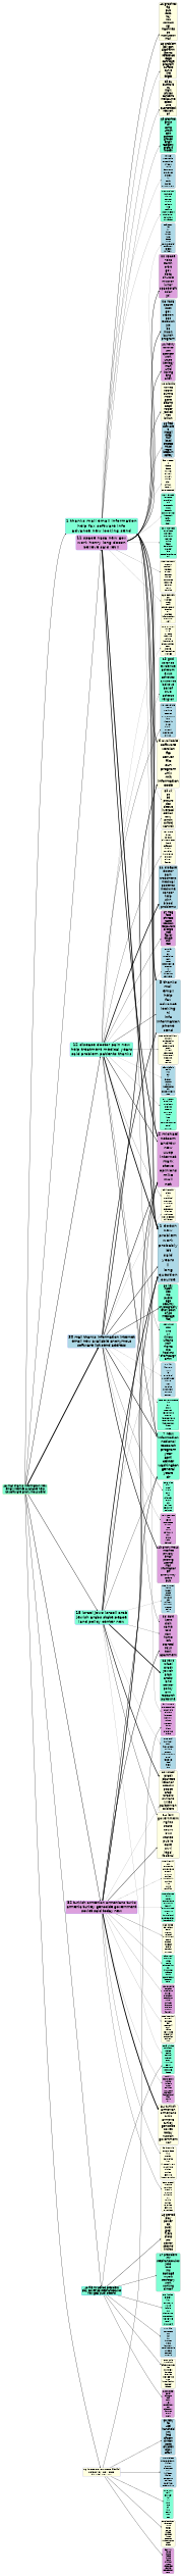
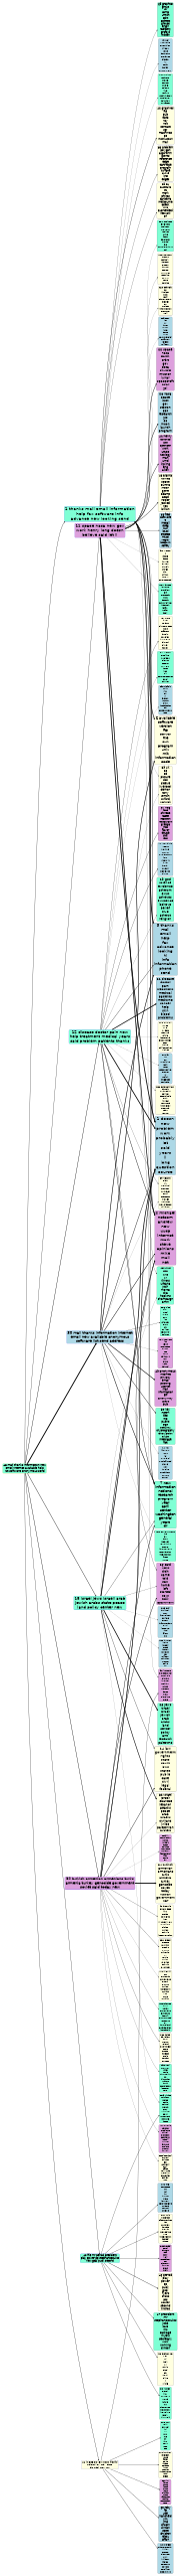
  digraph {
    fontname=helvetica
    ranksep=2.8
    rankdir=LR
    node [color=black fontname=helvetica fontsize=50 rank=3 shape=box style="rounded,filled" fillcolor=lightyellow]
    edge [dir=forward fontname=helvetica penwidth=2.2803 arrowhead=dot]
    n1 [label="1 doesn\nnew\nproblem\nwork\nprobably\nlet\nsaid\nyears\nll\nlong\nquestion\ncourse" fillcolor=lightblue]
    n2 [fontsize=46.1741 label="2 michael\nnetcom\nandrew\nnew\nuucp\ninternet\nmark\nsteve\nopinions\nmike\nmail\nnet" fillcolor=plum]
    n3 [fontsize=44.9965 label="3 thanks\nmail\nemail\nhelp\nfax\nadvance\nlooking\nhi\ninfo\ninformation\nphone\nsend" fillcolor=lightblue]
    n4 [fontsize=40.6629 label="6 available\nsoftware\nversion\nftp\nserver\nfile\nsun\nprogram\nunix\nmit\ninformation\ncode"]
    n5 [fontsize=40.4508 label="7 new\ninformation\nnational\nresearch\nprogram\nyear\napril\ncenter\nwashington\ngeneral\nyears\ndr" fillcolor=aquamarine]
    n6 [fontsize=32.2729 label="39 uk\nac\ned\npicture\ndcs\nsleeve\nliverpool\ndemon\ntony\nsimon\noxford\nwarwick"]
    n7 [fontsize=31.7793 label="42 graphics\nftp\npub\ndata\nray\nrisc\ncontact\nsgi\nmachines\npc\ninstruction\nmail"]
    n8 [fontsize=29.6749 label="56 problem\npolygon\nalgorithm\npoints\nreference\nedge\ncartridge\nprogram\nsurface\ncurve\nline\nedges"]
    n9 [fontsize=29.5996 label="59 au\naustralia\noz\nmark\nphilips\ncanberra\nmelbourne\nqdeck\nuwa\nquarterdeck\nnetwork\nprl"]
    n10 [fontsize=28.6849 label="69 graphics\ngroup\nch\ncomp\numich\nsplit\naspects\ngroups\nengin\nradiosity\ngrafsys\nhidden" fillcolor=aquamarine]
    n11 [fontsize=27.7548 label="79 sgi\nupgrade\ngraphics\nsilicon\nucsd\ndemers\nproduct\ndiego\niw\npath\nsales\ncustomers" fillcolor=lightblue]
    n12 [fontsize=27.1346 label="91 image\nprocessing\nanalysis\nplplot\nimages\nsphinx\nplots\nscreen\ndata\nhips\nplotting\ntube" fillcolor=plum]
    n13 [fontsize=26.3733 label="111 points\nsphere\nplane\ncenter\ncircle\nbolson\nline\nradius\nwashington\ncoplanar\nsolution\nsurface" fillcolor=aquamarine]
    n14 [fontsize=36.1439 label="22 space\nnasa\nearth\norbit\ngov\ndata\nshuttle\nmission\nlunar\nspacecraft\nsolar\njpl" fillcolor=plum]
    n15 [fontsize=34.9684 label="28 nasa\nspace\ncost\ngov\nstation\npat\nresearch\njsc\ndc\nmoon\nlaunch\nprogram" fillcolor=lightblue]
    n16 [fontsize=31.8945 label="41 henry\ntoronto\nzoo\nspencer\nwork\nutzoo\nzoology\nman\numd\nkipling\neng\nallen" fillcolor=plum]
    n17 [fontsize=31.532 label="45 uiuc\ncso\nuxa\nux\nillinois\nurbana\njosh\nmanta\ncka\nhopkins\nchampaign\namin" fillcolor=aquamarine]
    n18 [fontsize=31.3763 label="48 alaska\nnsmca\nspace\naurora\nmoon\ngene\nadams\nacad\nraider\njacked\nnet\nbillion"]
    n19 [fontsize=28.7847 label="66 fred\nsoftware\nti\nmccall\ndseg\nnick\nlevel\nprocess\nmksol\nnegev\nbedouin\nsafety" fillcolor=lightblue]
    n20 [fontsize=27.1006 label="93 water\nti\ndseg\ndept\nmwra\npyron\nskndiv\ncities\ncity\ndillon\nheavy\nexpressed"]
    n21 [fontsize=26.5751 label="107 drugs\niastate\ngordian\narf\ngenesis\nmcs\nbeach\nschmidling\njrbeach\njeffry\nsafer\njack" fillcolor=aquamarine]
    n22 [fontsize=26.2843 label="114 rockets\nengines\nrocketry\nmancus\nrocket\nprize\nfeet\nbackers\nmodel\nfaa\naccelerations\nad" fillcolor=aquamarine]
    n23 [fontsize=26.1775 label="118 centaur\nproton\ncalpoly\njgreen\ngreen\njames\nstage\ntrumpet\nrequire\ncomm\nzeus\ncombo"]
    n24 [fontsize=24.645 label="161 gehrels\nsq\njupiter\nmsb\nradii\nobservatory\nbrader\nau\nproject\ninformation\ngamma\nneil"]
    n25 [fontsize=24.108 label="189 gary\nke\nzv\nlunar\nmoon\nluna\nbase\nuucp\ncommercial\ncoffman\nlarger\nmilitary" fillcolor=lightblue]
    n26 [fontsize=37.284 label="19 god\nscience\nevidence\natheism\nexist\natheists\nexistence\nbelieve\nbelief\ntrue\natheist\nreligion" fillcolor=aquamarine]
    n27 [fontsize=36.5527 label="21 disease\ndoctor\npain\ntreatment\nmedical\npatients\nmedicine\ncancer\nhelp\nskin\nblood\nproblems" fillcolor=lightblue]
    n28 [fontsize=35.2628 label="26 said\nwent\ndidn\ncame\ntold\nsaw\nhome\nleft\nstarted\nsays\ntook\napartment" fillcolor=plum]
    n29 [fontsize=28.7509 label="67 msg\nfood\nchinese\ntaste\nreaction\nrestaurant\nallergic\nmot\nflavor\ndougb\nsick\neat" fillcolor=plum]
    n30 [fontsize=28.4008 label="71 candida\nyeast\nnoring\nsteve\nsymptoms\njon\nvitamin\ndyer\nbody\nquack\npatients\nsinus" fillcolor=lightblue]
    n31 [fontsize=28.3181 label="73 msg\ndyer\nspdcc\nglutamate\nfood\neffects\nbrain\nstudies\nhumans\nblood\nolney\nfoods"]
    n32 [fontsize=27.2708 label="87 water\ncooling\nnuclear\nplants\nsteam\ntowers\nheat\nhot\nair\ntemperature\ncool\npower" fillcolor=aquamarine]
    n33 [fontsize=27.2109 label="89 health\naids\nhiv\nmedical\ncancer\nnumber\napril\ntobacco\nhicnet\nvolume\nnewsletter\nchildren"]
    n34 [fontsize=25.7774 label="128 cnsvax\nuwec\nnye\nnyeda\nabsurd\nclinic\nbertrand\nabsurdities\neau\nclaire\nphilosopher\nwishes"]
    n35 [fontsize=25.1243 label="144 jb\nron\ngr\nmedicine\nroth\nrose\nalternative\nproper\nrr\nuclink\ndiseases\nberkeley" fillcolor=lightblue]
    n36 [fontsize=24.2792 label="180 acidophilous\nthrush\noutbreaks\ntaking\nastemizole\ngain\nlinked\nresumed\nhismanal\nmccurdy\nsdsu\nucsvax"]
    n37 [fontsize=24.0992 label="190 zisfein\npolio\njim\ndn\njl\nfactory\nmotor\nslmr\nheadache\ngb\nassignment\npps" fillcolor=lightblue]
    n38 [fontsize=38.5467 label="14 law\ngovernment\nrights\nstate\ncourt\nlaws\nstates\npublic\ncase\ncivil\nlegal\nfederal"]
    n39 [fontsize=35.5789 label="25 jews\nisrael\nisraeli\njewish\narab\narabs\nland\ncenter\npolicy\nanti\nresearch\npalestine" fillcolor=aquamarine]
    n40 [fontsize=33.7703 label="32 israel\nisraeli\nlebanese\nlebanon\nattacks\npeace\narab\nisraelis\ncivilians\nkilled\npalestinian\nsoldiers"]
    n41 [fontsize=26.6179 label="105 adl\nbullock\nsan\nfrancisco\npolice\narens\ninformation\nanti\nleague\nyigal\nfiles\nlos" fillcolor=lightblue]
    n42 [fontsize=24.6563 label="159 white\nsoldiers\nmales\nstrip\nschool\nmarch\narmy\nwinning\nbank\nmagnetic\nclosure\nriggs" fillcolor=aquamarine]
    n43 [fontsize=23.434 label="215 human\nrights\nisraeli\nisrael\nhasan\ntulkarm\nse\nmilitary\nsolution\nmaster\nsolve\nuu" fillcolor=lightblue]
    n44 [fontsize=31.135 label="49 anonymous\ninternet\nprivacy\nemail\nposting\nusenet\nmail\ninformation\neff\nanonymity\nusers\npub" fillcolor=plum]
    n45 [fontsize=31.0213 label="50 key\nripem\ndes\nrsa\npublic\npgp\nsecurity\ncryptography\nencryption\ncrypt\nmessage\nfaq" fillcolor=aquamarine]
    n46 [fontsize=28.2343 label="74 lib\nlibxmu\nxmu\nld\nsymbol\nundefined\ndoug\nusr\nimake\nproblem\nsunos\nerror" fillcolor=lightblue]
    n47 [fontsize=26.794 label="103 government\nisc\nbr\nthor\nsteveh\nhendricks\nsteve\nlibertarians\nregulation\nlibertarian\nfree\nuucp" fillcolor=aquamarine]
    n48 [fontsize=25.8392 label="126 nist\ngov\nncsl\nmarc\ncsrc\nlist\nclipper\nexpn\ntis\ntrying\nsecurity\ntelnet" fillcolor=aquamarine]
    n49 [fontsize=25.4793 label="134 request\nlist\nsend\nrequests\nautos\nrec\nspss\nballtown\nprk\ncma\nwelty\nschool" fillcolor=plum]
    n50 [fontsize=33.6645 label="34 turkish\narmenian\narmenians\nturks\narmenia\nturkey\ngenocide\nsoviet\ntoday\nrussian\ngovernment\nwar"]
    n51 [fontsize=26.9347 label="98 bosnia\narromdee\njhu\nserbs\nsomalia\nken\njyusenkyou\nmuslims\nsides\nturkey\nethnic\nintervention"]
    n52 [fontsize=25.5547 label="132 greek\ngreece\nturkish\ngreeks\ncyprus\nminority\nuv\nturks\nturkey\ncypriot\nethnic\ncypriots"]
    n53 [fontsize=25.1701 label="143 henrik\nbm\narmenia\narmenians\nazeris\ncyprus\nturkey\nkarabakh\nturkish\nkpc\nturks\nconflict"]
    n54 [fontsize=24.9013 label="148 planes\nonur\nyalcin\narmenians\narmenia\nhenrik\nannounced\nweapons\noy\nhomeland\nazerbadjan\nkarabakh" fillcolor=aquamarine]
    n55 [fontsize=24.6534 label="160 sdpa\ndavidian\nbook\nurartu\nyalanci\npublished\npage\npages\nforged\nargic\nserdar\nquotes"]
    n56 [fontsize=23.8635 label="198 nazi\ngerman\nhitler\nnazis\nchancellor\nss\nhimmler\nindians\ndodd\ntranslation\nkastner\nparty" fillcolor=aquamarine]
    n57 [fontsize=23.5255 label="212 anania\npersian\nproblems\nshirak\nproblem\npersians\norbeli\nprince\nfamous\nancient\ntroops\nfourth" fillcolor=plum]
    n58 [fontsize=22.8801 label="251 istanbul\nermeni\nankara\ned\nosmanli\nturk\noffice\nhakkinda\nmezalimi\nermeniler\naskeri\nnun"]
    n59 [fontsize=22.7074 label="259 kk\ntranslation\nkubilay\nkultigin\nsuat\npolitics\nstrongest\ncarleton\nfatherland\nfilth\nsouls\nbu" fillcolor=plum]
    n60 [fontsize=31.3943 label="46 period\nplay\npower\npp\npuck\ngoal\nflyers\nshots\npts\nscorer\nsecond\nlindros"]
    n61 [fontsize=31.3843 label="47 president\nmr\nstephanopoulos\njobs\nsaid\nms\npackage\nmyers\nsecretary\nwork\nworking\nclinton" fillcolor=aquamarine]
+   n62 [fontsize=28.2286 label="75 behanna\nnec\nnj\nlock\nsyl\nchris\ndod\ncb\npack\nbike\nll\nwide"]
    n63 [fontsize=27.6705 label="80 judas\ngreek\njim\ncontext\nword\nbible\nmr\ndecenso\nmatthew\nhanging\nreply\nhimself" fillcolor=aquamarine]
    n64 [fontsize=24.4036 label="171 file\ncongress\nmr\nnd\nhr\nhouse\nrkba\njanuary\ncarcinogenic\nunited\ncontrol\namend" fillcolor=lightblue]
    n65 [fontsize=24.37 label="172 unit\ninstalled\naftermarket\nles\nquicken\nhonda\nbrandt\nmanaging\nunc\ninstallation\nbartel\nplace"]
    n66 [fontsize=22.9048 label="245 scodal\ncorel\nbitmap\njeff\ntoby\nlyall\ncoreldraw\nqcr\nglasgow\nformat\ngrad\nmain" fillcolor=plum]
    n67 [fontsize=29.5728 label="60 roby\nfbi\nudel\nhandheld\njim\njmd\nchopin\nclinton\nscott\nchildren\nidbsu\naffair" fillcolor=lightblue]
    n68 [fontsize=25.2521 label="140 object\nphotography\nkirlian\nenergy\npictures\nunlv\nkrillean\nfields\npatterns\nspikes\nspelling\ntodamhyp" fillcolor=lightblue]
    n69 [fontsize=24.4393 label="170 run\nrally\nannual\njul\nww\nmm\nmc\nth\njun\ntour\nsep\noct" fillcolor=aquamarine]
    n70 [fontsize=21.603 label="328 brothers\npharaoh\nwood\nfisher\negypt\njudas\nsculptor\nknot\nstatue\njudgements\nrabbi\nchess"]
    n71 [fontsize=20.9633 label="367 ku\nkong\nhong\nillegal\nhung\nlotus\nsimilar\nmass\ndisagree\nearlier\nperception\ngmt" fillcolor=plum]
    n72 [color=blue label="1 thanks mail email information\nhelp fax software info\nadvance new looking send" rank=2 fillcolor=aquamarine]
    n73 [color=blue fontsize=47.3234 label="11 space nasa new gov\nwork henry long doesn\nbelieve said let ll" rank=2 fillcolor=plum]
    n74 [color=blue fontsize=46.7367 label="12 disease doctor pain new\nhelp treatment medical years\nsaid problem patients thanks" rank=2 fillcolor=aquamarine]
    n75 [color=blue fontsize=45.5313 label="18 israel jews israeli arab\njewish arabs state peace\nland policy center new" rank=2 fillcolor=aquamarine]
    n76 [color=blue fontsize=41.9207 label="30 mail thanks information internet\nemail new available anonymous\nsoftware list send address" rank=2 fillcolor=lightblue]
    n77 [color=blue fontsize=41.5821 label="32 turkish armenian armenians turks\narmenia turkey genocide government\nsoviet said today new" rank=2 fillcolor=plum]
    n78 [color=blue fontsize=28.5028 label="40 file mr period president\nplay power pp stephanopoulos\nnew goal puck second" rank=2 fillcolor=aquamarine]
    n79 [color=blue fontsize=27.9532 label="46 image government file fbi\nobject key roby data\ndb udel new run" rank=2]
    n80 [color=orange fontsize=30.751 label="43 mail thanks information new\nemail internet available help\nlist software anonymous send" fillcolor=aquamarine]
    subgraph sub_1 {
      rank=same
      n1
      n2
      n3
      n4
      n5
      n6
      n7
      n8
      n9
      n10
      n11
      n12
      n13
      n14
      n15
      n16
      n17
      n18
      n19
      n20
      n21
      n22
      n23
      n24
      n25
      n26
      n27
      n28
      n29
      n30
      n31
      n32
      n33
      n34
      n35
      n36
      n37
      n38
      n39
      n40
      n41
      n42
      n43
      n44
      n45
      n46
      n47
      n48
      n49
      n50
      n51
      n52
      n53
      n54
      n55
      n56
      n57
      n58
      n59
      n60
      n61
+     n62
      n63
      n64
      n65
      n66
      n67
      n68
      n69
      n70
      n71
    }
    subgraph sub_2 {
      rank=same
      n72
      n73
      n74
      n75
      n76
      n77
      n78
      n79
    }
    subgraph sub_3 {
      rank=same
      n80
    }
    subgraph sub_4 {
      rank=same
    }
    subgraph sub_5 {
      rank=same
    }
    n72 -> n1 [penwidth=4.9616 arrowhead=diamond]
    n72 -> n2 [penwidth=4.5247]
    n72 -> n3 [penwidth=9.7294]
    n72 -> n4 [penwidth=6.2271]
    n72 -> n5 [penwidth=4.0409 arrowhead=diamond]
    n72 -> n6 [penwidth=1.0039]
    n72 -> n7 [penwidth=2.8686 arrowhead=diamond]
    n72 -> n8 [penwidth=1.8844 arrowhead=diamond]
    n72 -> n9 [penwidth=1.8251 arrowhead=diamond]
    n72 -> n10 [penwidth=1.6249 arrowhead=diamond]
    n72 -> n11 [penwidth=1.0039]
    n72 -> n12 [penwidth=1.2416 arrowhead=diamond]
    n72 -> n13 [penwidth=1.0194]
    n73 -> n1 [penwidth=8.9364 arrowhead=diamond]
    n73 -> n2 [penwidth=7.4167]
    n73 -> n14 [penwidth=4.2869]
    n73 -> n15 [penwidth=4.6525 arrowhead=diamond]
    n73 -> n16 [penwidth=3.9302 arrowhead=diamond]
    n73 -> n17 [penwidth=1.7621 arrowhead=diamond]
    n73 -> n18 [penwidth=3.4409 arrowhead=diamond]
    n73 -> n19 [penwidth=2.2282]
    n73 -> n20 [penwidth=1.0904]
    n73 -> n21 [penwidth=0.98166]
    n73 -> n22 [penwidth=0.98166]
    n73 -> n23 [penwidth=1.2128 arrowhead=diamond]
    n73 -> n24 [penwidth=0.92247 arrowhead=diamond]
    n73 -> n25 [penwidth=0.79091 arrowhead=diamond]
    n74 -> n1 [penwidth=8.9924]
    n74 -> n2 [penwidth=4.368]
    n74 -> n3 [penwidth=2.9964]
    n74 -> n5 [penwidth=4.011 arrowhead=diamond]
    n74 -> n26 [penwidth=1.3119]
    n74 -> n27 [penwidth=8.0394 arrowhead=diamond]
    n74 -> n28 [penwidth=2.0902]
    n74 -> n29 [penwidth=2.3023]
    n74 -> n30 [penwidth=2.2916]
    n74 -> n31 [penwidth=2.1708]
    n74 -> n32 [penwidth=1.1094 arrowhead=diamond]
    n74 -> n33 [penwidth=1.6733 arrowhead=diamond]
    n74 -> n34 [penwidth=0.8315]
    n74 -> n35 [penwidth=0.99277]
    n74 -> n36 [penwidth=0.88851 arrowhead=diamond]
    n74 -> n37 [penwidth=0.80147]
    n75 -> n1 [penwidth=7.8217]
    n75 -> n2 [penwidth=5.438]
    n75 -> n5 [penwidth=2.4513 arrowhead=diamond]
    n75 -> n17 [penwidth=1.1044 arrowhead=diamond]
    n75 -> n28 [penwidth=1.4756]
    n75 -> n38 [penwidth=2.8376]
    n75 -> n39 [penwidth=8.2314]
    n75 -> n40 [penwidth=6.3481 arrowhead=diamond]
    n75 -> n41 [penwidth=0.8419]
    n75 -> n42 [penwidth=0.91461 arrowhead=diamond]
    n75 -> n43 [penwidth=0.80308 arrowhead=diamond]
    n76 -> n1 [penwidth=4.3296 arrowhead=diamond]
    n76 -> n2 [penwidth=5.0657]
    n76 -> n3 [penwidth=6.2499]
    n76 -> n4 [penwidth=6.1335 arrowhead=diamond]
    n76 -> n5 [penwidth=5.5411 arrowhead=diamond]
    n76 -> n6 [penwidth=0.9375]
    n76 -> n33 [penwidth=0.85722]
    n76 -> n44 [penwidth=6.2152 arrowhead=diamond]
    n76 -> n45 [penwidth=3.9099]
    n76 -> n46 [penwidth=0.85722]
    n76 -> n47 [penwidth=0.85722 arrowhead=diamond]
    n76 -> n48 [penwidth=1.9392 arrowhead=diamond]
    n76 -> n49 [penwidth=1.1451]
    n77 -> n1 [penwidth=6.0079]
    n77 -> n2 [penwidth=3.5054]
    n77 -> n5 [penwidth=4.3712 arrowhead=diamond]
    n77 -> n28 [penwidth=4.1976]
    n77 -> n38 [penwidth=3.9385]
    n77 -> n40 [penwidth=0.86969 arrowhead=diamond]
    n77 -> n50 [penwidth=9.8287 arrowhead=diamond]
    n77 -> n51 [penwidth=1.7642]
    n77 -> n52 [penwidth=1.9319]
    n77 -> n53 [penwidth=1.0022]
    n77 -> n54 [penwidth=1.2745]
    n77 -> n55 [penwidth=1.8995]
    n77 -> n56 [penwidth=1.3222]
    n77 -> n57 [penwidth=1.1732]
    n77 -> n58 [penwidth=1.0022 arrowhead=diamond]
    n77 -> n59 [penwidth=1.0022 arrowhead=diamond]
    n78 -> n42 [arrowhead=diamond]
    n78 -> n60 [penwidth=3.1506 arrowhead=diamond]
    n78 -> n61
+   n78 -> n62
    n78 -> n63
    n78 -> n64
    n78 -> n65 [arrowhead=diamond]
    n78 -> n66 [arrowhead=diamond]
    n79 -> n12 [penwidth=2.3557 arrowhead=diamond]
    n79 -> n67 [penwidth=2.3557]
    n79 -> n68 [penwidth=2.3557 arrowhead=diamond]
    n79 -> n69 [penwidth=2.3557]
    n79 -> n70 [penwidth=2.3557]
    n79 -> n71 [penwidth=2.3557 arrowhead=diamond]
    n80 -> n72 [penwidth=2.812 arrowhead=diamond]
    n80 -> n73 [penwidth=2.812 arrowhead=diamond]
    n80 -> n74 [penwidth=3.8853 arrowhead=diamond]
    n80 -> n75 [penwidth=3.8853]
    n80 -> n76 [penwidth=10.4186]
    n80 -> n77 [penwidth=3.8853]
    n80 -> n78 [penwidth=2.812 arrowhead=diamond]
    n80 -> n79 [penwidth=2.812 arrowhead=diamond]
  }
